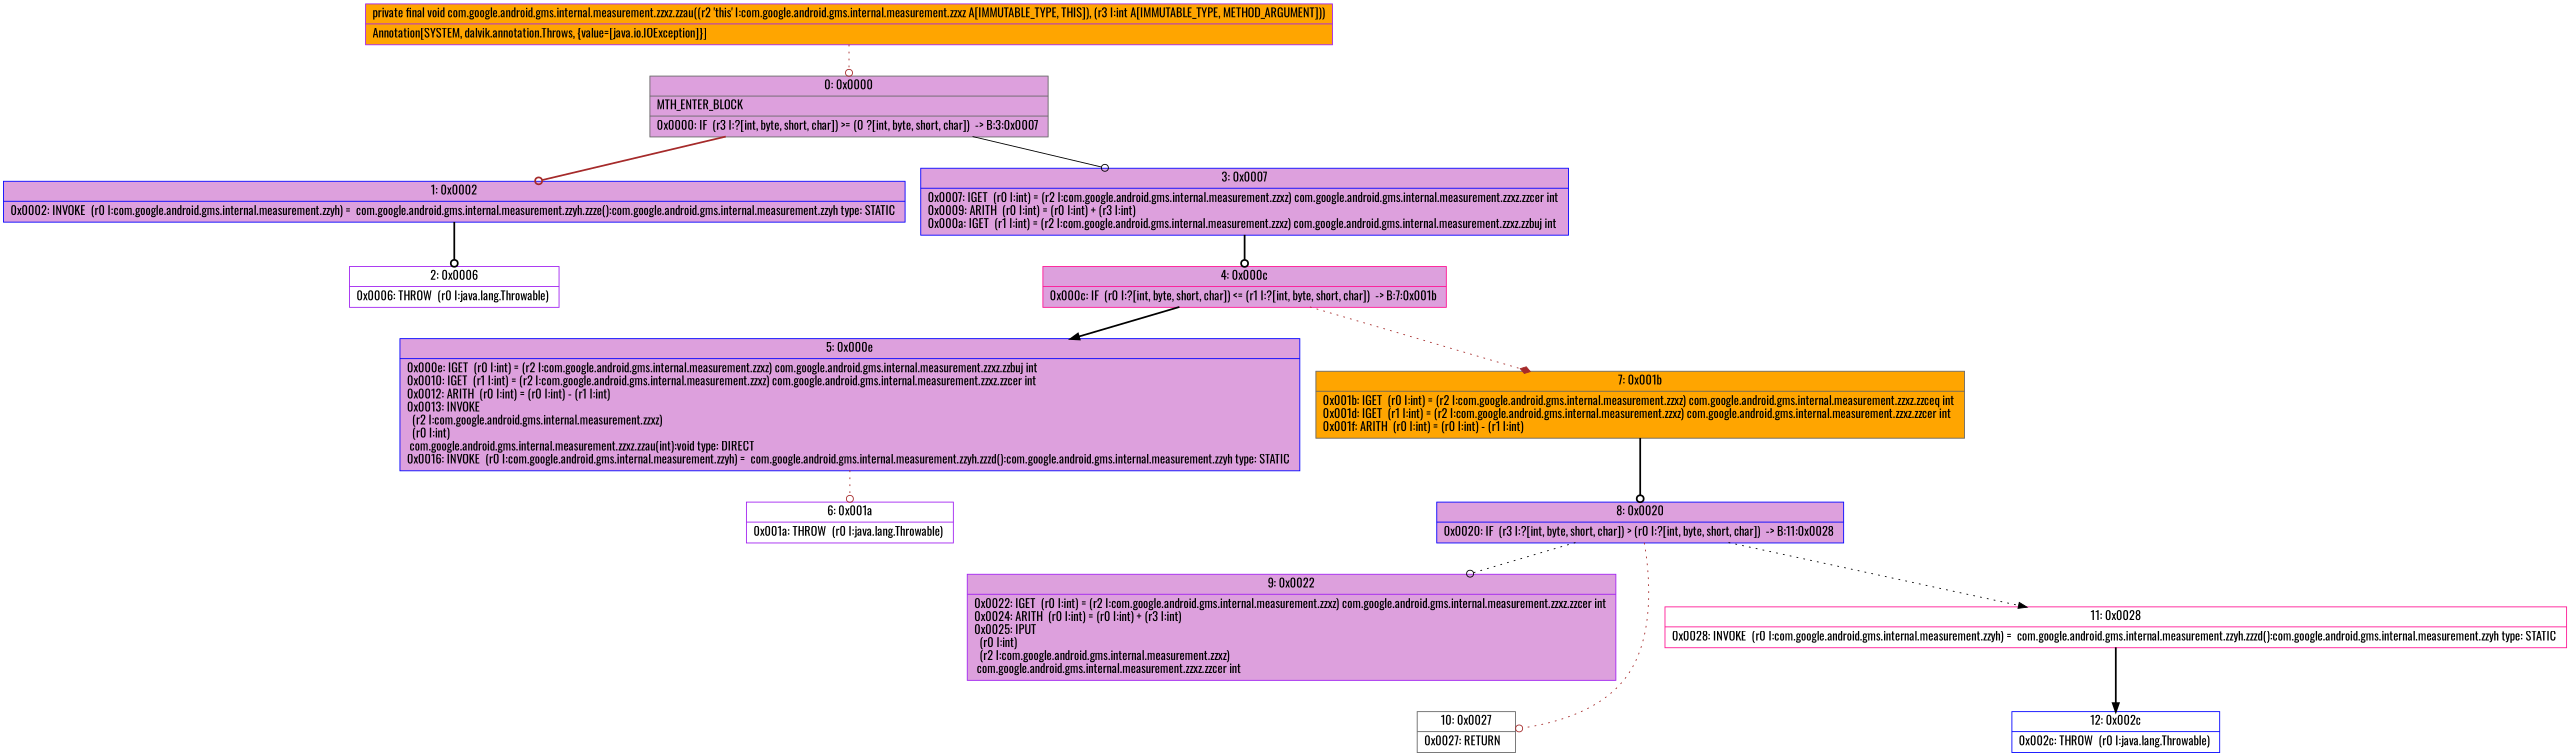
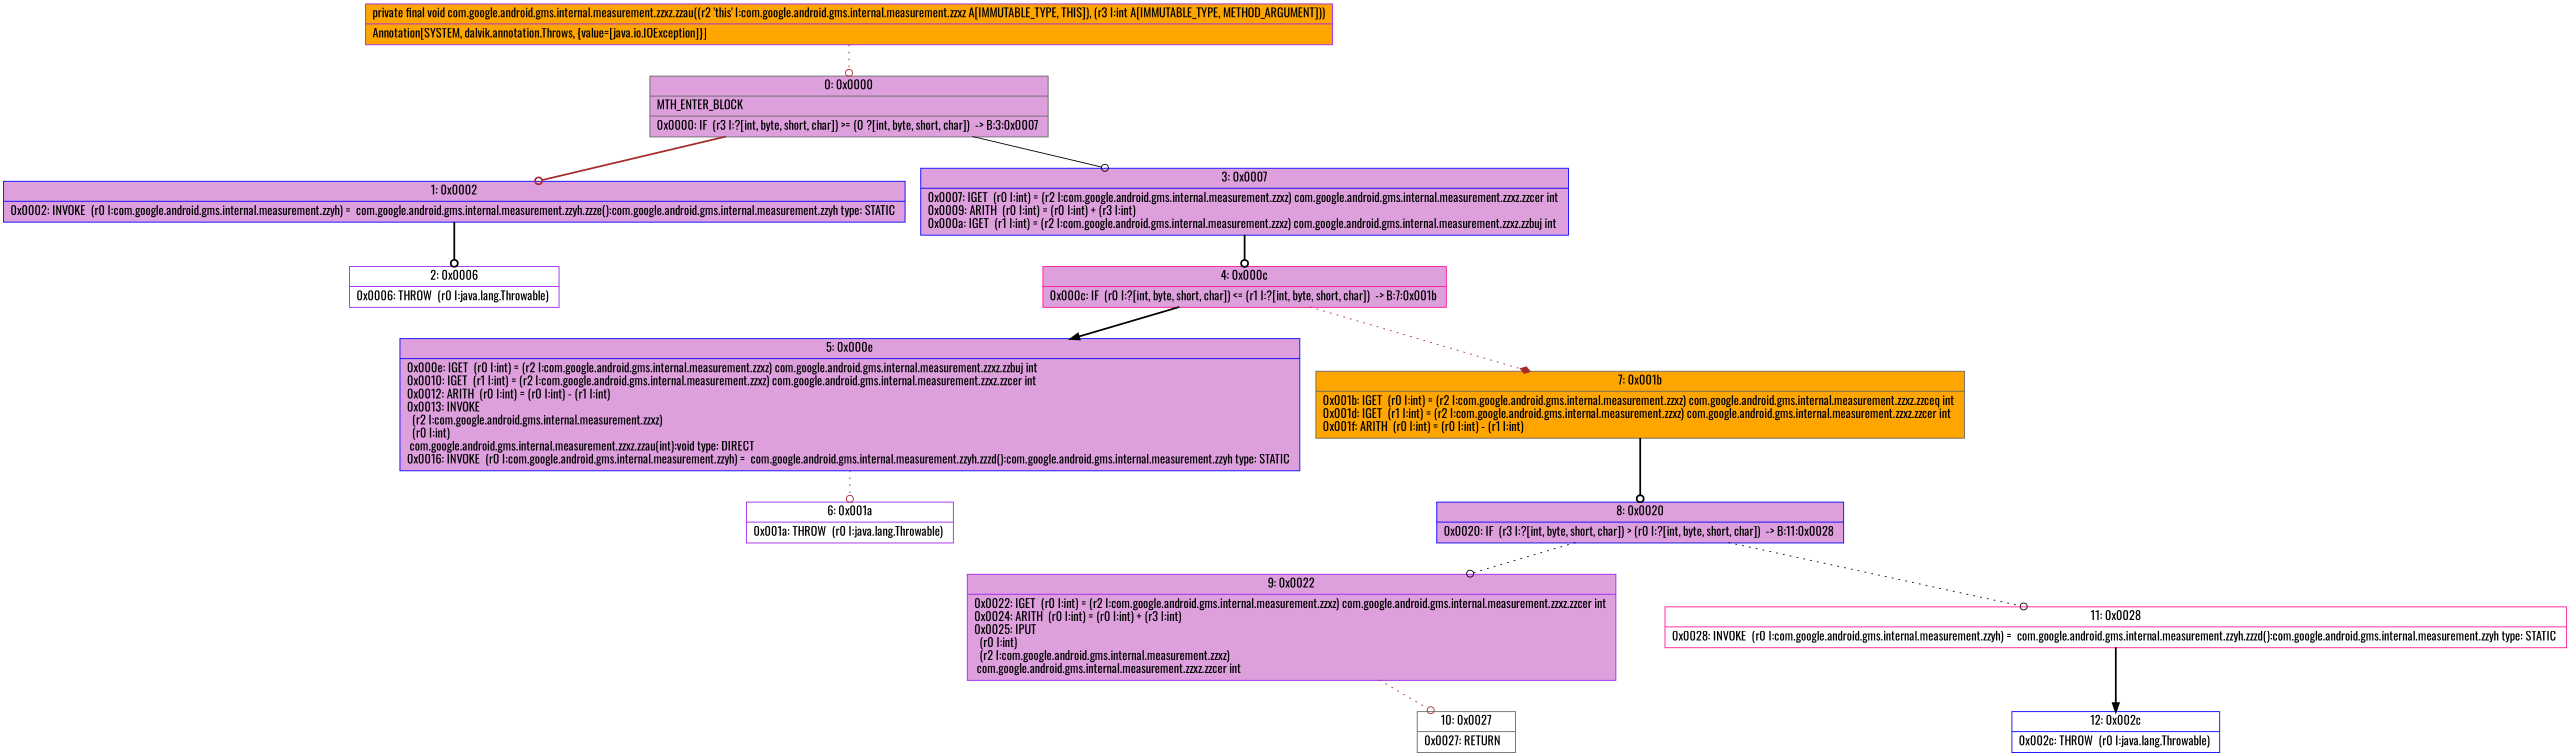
  digraph {
    fontname=Oswald
    node [color=blue fillcolor=plum fontname=Oswald shape=record style=filled]
    edge [arrowhead=odot color=black fontname=Oswald style=bold]
    n1 [color=gray40 label="{0\:\ 0x0000|MTH_ENTER_BLOCK\l|0x0000: IF  (r3 I:?[int, byte, short, char]) \>= (0 ?[int, byte, short, char])  \-\> B:3:0x0007 \l}"]
    n2 [label="{1\:\ 0x0002|0x0002: INVOKE  (r0 I:com.google.android.gms.internal.measurement.zzyh) =  com.google.android.gms.internal.measurement.zzyh.zzze():com.google.android.gms.internal.measurement.zzyh type: STATIC \l}"]
    n3 [label="{3\:\ 0x0007|0x0007: IGET  (r0 I:int) = (r2 I:com.google.android.gms.internal.measurement.zzxz) com.google.android.gms.internal.measurement.zzxz.zzcer int \l0x0009: ARITH  (r0 I:int) = (r0 I:int) + (r3 I:int) \l0x000a: IGET  (r1 I:int) = (r2 I:com.google.android.gms.internal.measurement.zzxz) com.google.android.gms.internal.measurement.zzxz.zzbuj int \l}"]
    n4 [color=purple fillcolor=white label="{2\:\ 0x0006|0x0006: THROW  (r0 I:java.lang.Throwable) \l}"]
    n5 [color=deeppink label="{4\:\ 0x000c|0x000c: IF  (r0 I:?[int, byte, short, char]) \<= (r1 I:?[int, byte, short, char])  \-\> B:7:0x001b \l}"]
    n6 [label="{5\:\ 0x000e|0x000e: IGET  (r0 I:int) = (r2 I:com.google.android.gms.internal.measurement.zzxz) com.google.android.gms.internal.measurement.zzxz.zzbuj int \l0x0010: IGET  (r1 I:int) = (r2 I:com.google.android.gms.internal.measurement.zzxz) com.google.android.gms.internal.measurement.zzxz.zzcer int \l0x0012: ARITH  (r0 I:int) = (r0 I:int) \- (r1 I:int) \l0x0013: INVOKE  \l  (r2 I:com.google.android.gms.internal.measurement.zzxz)\l  (r0 I:int)\l com.google.android.gms.internal.measurement.zzxz.zzau(int):void type: DIRECT \l0x0016: INVOKE  (r0 I:com.google.android.gms.internal.measurement.zzyh) =  com.google.android.gms.internal.measurement.zzyh.zzzd():com.google.android.gms.internal.measurement.zzyh type: STATIC \l}"]
    n7 [color=gray40 fillcolor=orange label="{7\:\ 0x001b|0x001b: IGET  (r0 I:int) = (r2 I:com.google.android.gms.internal.measurement.zzxz) com.google.android.gms.internal.measurement.zzxz.zzceq int \l0x001d: IGET  (r1 I:int) = (r2 I:com.google.android.gms.internal.measurement.zzxz) com.google.android.gms.internal.measurement.zzxz.zzcer int \l0x001f: ARITH  (r0 I:int) = (r0 I:int) \- (r1 I:int) \l}"]
    n8 [color=purple fillcolor=white label="{6\:\ 0x001a|0x001a: THROW  (r0 I:java.lang.Throwable) \l}"]
    n9 [label="{8\:\ 0x0020|0x0020: IF  (r3 I:?[int, byte, short, char]) \> (r0 I:?[int, byte, short, char])  \-\> B:11:0x0028 \l}"]
    n10 [color=purple label="{9\:\ 0x0022|0x0022: IGET  (r0 I:int) = (r2 I:com.google.android.gms.internal.measurement.zzxz) com.google.android.gms.internal.measurement.zzxz.zzcer int \l0x0024: ARITH  (r0 I:int) = (r0 I:int) + (r3 I:int) \l0x0025: IPUT  \l  (r0 I:int)\l  (r2 I:com.google.android.gms.internal.measurement.zzxz)\l com.google.android.gms.internal.measurement.zzxz.zzcer int \l}"]
    n11 [color=deeppink fillcolor=white label="{11\:\ 0x0028|0x0028: INVOKE  (r0 I:com.google.android.gms.internal.measurement.zzyh) =  com.google.android.gms.internal.measurement.zzyh.zzzd():com.google.android.gms.internal.measurement.zzyh type: STATIC \l}"]
    n12 [color=gray40 fillcolor=white label="{10\:\ 0x0027|0x0027: RETURN   \l}"]
    n13 [fillcolor=white label="{12\:\ 0x002c|0x002c: THROW  (r0 I:java.lang.Throwable) \l}"]
    n14 [color=purple fillcolor=orange label="{private final void com.google.android.gms.internal.measurement.zzxz.zzau((r2 'this' I:com.google.android.gms.internal.measurement.zzxz A[IMMUTABLE_TYPE, THIS]), (r3 I:int A[IMMUTABLE_TYPE, METHOD_ARGUMENT]))  | Annotation[SYSTEM, dalvik.annotation.Throws, \{value=[java.io.IOException]\}]\l}"]
    n1 -> n2 [color=brown]
    n1 -> n3 [style=solid]
    n2 -> n4
    n3 -> n5
    n5 -> n6 [arrowhead=normal]
    n5 -> n7 [arrowhead=diamond color=brown style=dotted]
    n6 -> n8 [color=brown style=dotted]
    n7 -> n9
    n9 -> n10 [style=dotted]
-   n9 -> n11 [arrowhead=normal style=dotted]
-   n9 -> n12 [color=brown style=dotted]
+   n9 -> n11 [style=dotted]
+   n10 -> n12 [color=brown style=dotted]
    n11 -> n13 [arrowhead=normal]
    n14 -> n1 [color=brown style=dotted]
  }
